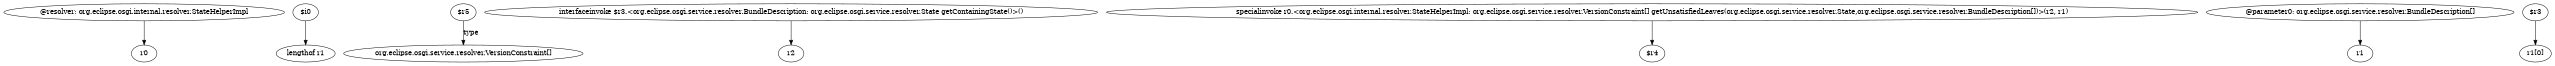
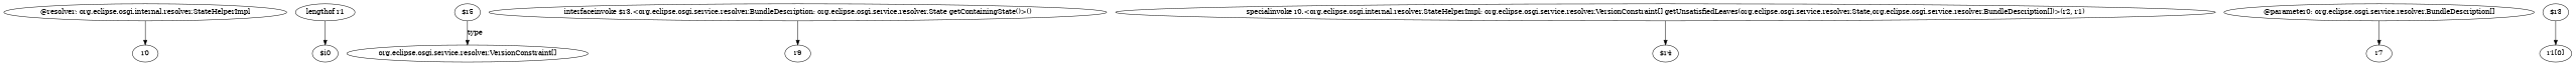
  digraph {
    n1 [label="@resolver: org.eclipse.osgi.internal.resolver.StateHelperImpl"]
    n2 [label=r0]
    n3 [label="lengthof r1"]
    n4 [label="$i0"]
    n5 [label="org.eclipse.osgi.service.resolver.VersionConstraint[]"]
    n6 [label="$r5"]
    n7 [label="interfaceinvoke $r3.<org.eclipse.osgi.service.resolver.BundleDescription: org.eclipse.osgi.service.resolver.State getContainingState()>()"]
-   n8 [label=r2]
+   n8 [label=r9]
    n9 [label="specialinvoke r0.<org.eclipse.osgi.internal.resolver.StateHelperImpl: org.eclipse.osgi.service.resolver.VersionConstraint[] getUnsatisfiedLeaves(org.eclipse.osgi.service.resolver.State,org.eclipse.osgi.service.resolver.BundleDescription[])>(r2, r1)"]
    n10 [label="$r4"]
    n11 [label="@parameter0: org.eclipse.osgi.service.resolver.BundleDescription[]"]
-   n12 [label=r1]
+   n12 [label=r7]
    n13 [label="r1[0]"]
    n14 [label="$r3"]
    n1 -> n2
-   n4 -> n3
+   n3 -> n4
    n6 -> n5 [label=type]
    n7 -> n8
    n9 -> n10
    n11 -> n12
    n14 -> n13
  }
